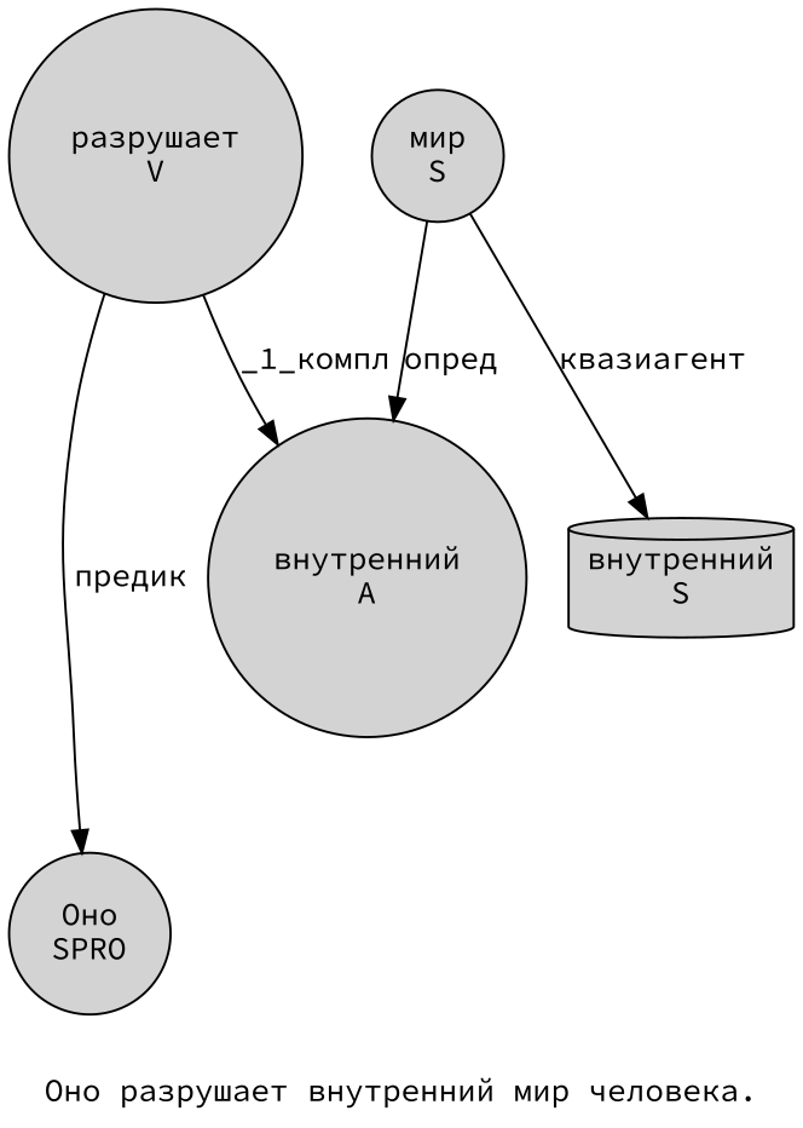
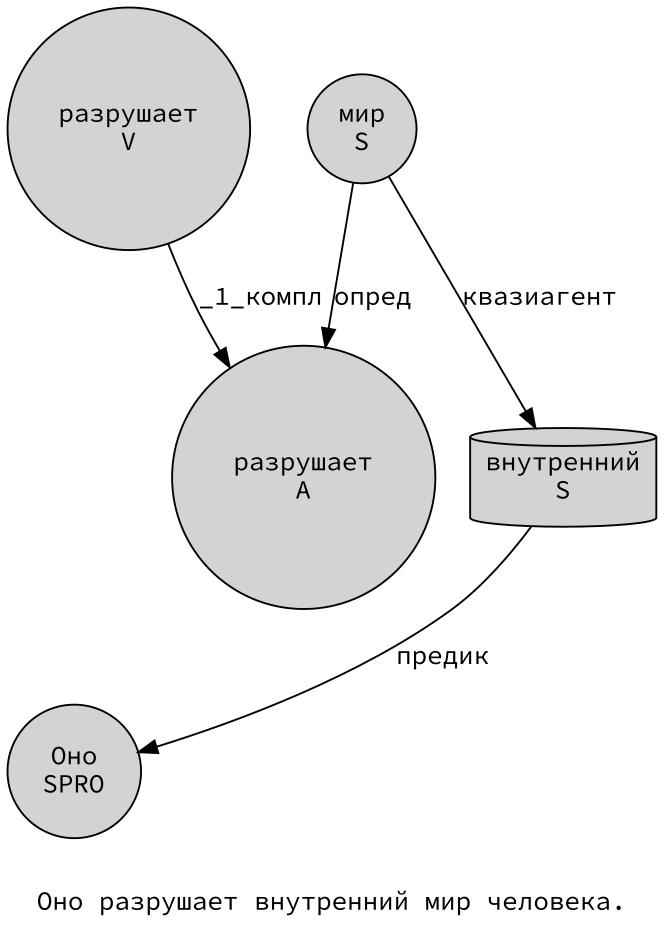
  digraph {
    fontname="Source Code Pro"
    label="Оно разрушает внутренний мир человека."
    node [fillcolor=lightgray fontname="Source Code Pro" penwidth=1 shape=circle style=filled]
    edge [fontname="Source Code Pro"]
    n1 [label="Оно\nSPRO"]
    n2 [label="разрушает\nV"]
-   n3 [label="внутренний\nA"]
+   n3 [label="разрушает\nA"]
    n4 [label="мир\nS"]
    n5 [label="внутренний\nS" shape=cylinder]
-   n2 -> n1 [label="предик"]
+   n5 -> n1 [label="предик"]
    n2 -> n3 [label="_1_компл"]
    n4 -> n3 [label="опред"]
    n4 -> n5 [label="квазиагент"]
  }
